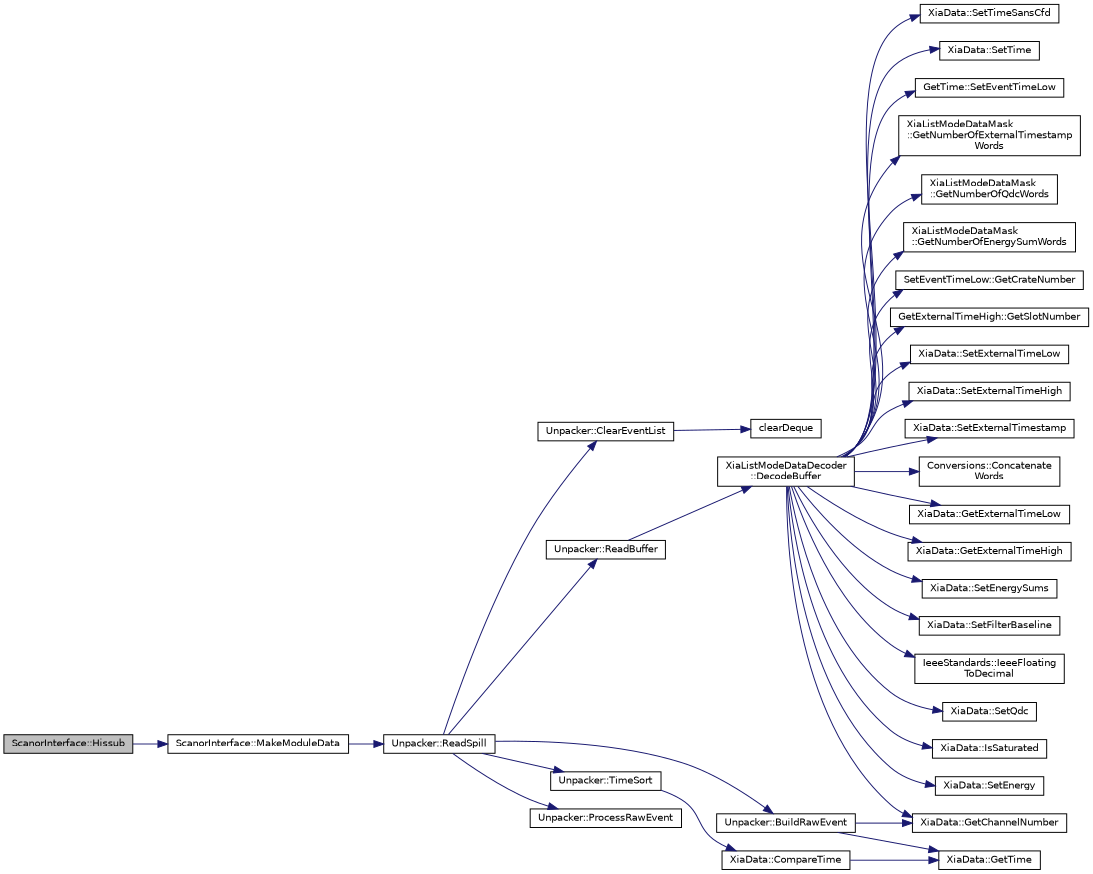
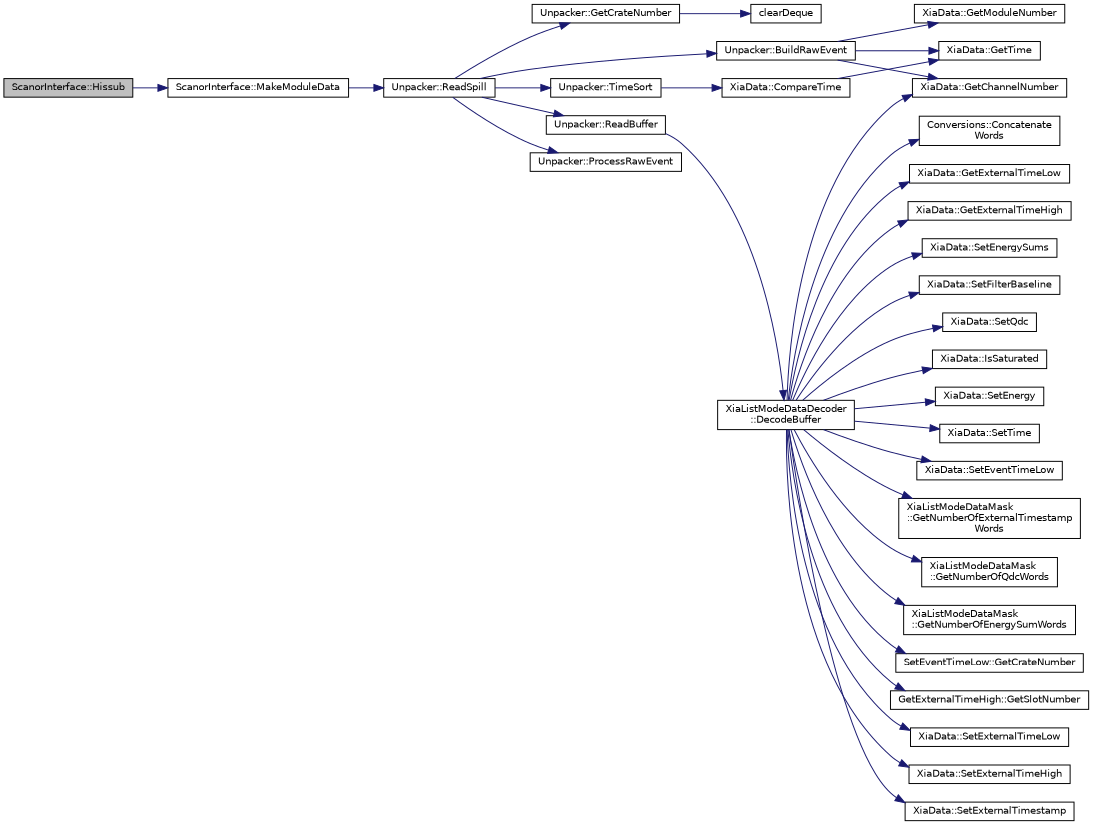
  digraph {
    rankdir=LR
    node [color=black fillcolor=white fontname=Helvetica fontsize=10 shape=record style=filled]
    edge [color=midnightblue fontname=Helvetica fontsize=10 labelfontname=Helvetica labelfontsize=10 style=solid]
    n1 [fillcolor=grey75 fontcolor=black height=0.2 label="ScanorInterface::Hissub" width=0.4]
    n2 [height=0.2 label="ScanorInterface::MakeModuleData" width=0.4]
    n3 [height=0.2 label="Unpacker::ReadSpill" width=0.4]
-   n4 [height=0.2 label="Unpacker::ClearEventList" width=0.4]
+   n4 [height=0.2 label="Unpacker::GetCrateNumber" width=0.4]
    n5 [height=0.2 label="Unpacker::ReadBuffer" width=0.4]
    n6 [height=0.2 label="Unpacker::TimeSort" width=0.4]
    n7 [height=0.2 label="Unpacker::BuildRawEvent" width=0.4]
    n8 [height=0.2 label="Unpacker::ProcessRawEvent" width=0.4]
    n9 [height=0.2 label=clearDeque width=0.4]
    n10 [height=0.2 label="XiaListModeDataDecoder\l::DecodeBuffer" width=0.4]
    n11 [height=0.2 label="XiaData::CompareTime" width=0.4]
    n12 [height=0.2 label="XiaData::GetChannelNumber" width=0.4]
    n13 [height=0.2 label="XiaData::GetTime" width=0.4]
-   n15 [height=0.2 label="GetTime::SetEventTimeLow" width=0.4]
+   n14 [height=0.2 label="XiaData::GetModuleNumber" width=0.4]
+   n15 [height=0.2 label="XiaData::SetEventTimeLow" width=0.4]
    n16 [height=0.2 label="XiaListModeDataMask\l::GetNumberOfExternalTimestamp\lWords" width=0.4]
    n17 [height=0.2 label="XiaListModeDataMask\l::GetNumberOfQdcWords" width=0.4]
    n18 [height=0.2 label="XiaListModeDataMask\l::GetNumberOfEnergySumWords" width=0.4]
    n19 [height=0.2 label="SetEventTimeLow::GetCrateNumber" width=0.4]
    n20 [height=0.2 label="GetExternalTimeHigh::GetSlotNumber" width=0.4]
    n21 [height=0.2 label="XiaData::SetExternalTimeLow" width=0.4]
    n22 [height=0.2 label="XiaData::SetExternalTimeHigh" width=0.4]
    n23 [height=0.2 label="XiaData::SetExternalTimestamp" width=0.4]
    n24 [height=0.2 label="Conversions::Concatenate\lWords" width=0.4]
    n25 [height=0.2 label="XiaData::GetExternalTimeLow" width=0.4]
    n26 [height=0.2 label="XiaData::GetExternalTimeHigh" width=0.4]
    n27 [height=0.2 label="XiaData::SetEnergySums" width=0.4]
    n28 [height=0.2 label="XiaData::SetFilterBaseline" width=0.4]
-   n29 [height=0.2 label="IeeeStandards::IeeeFloating\lToDecimal" width=0.4]
    n30 [height=0.2 label="XiaData::SetQdc" width=0.4]
    n31 [height=0.2 label="XiaData::IsSaturated" width=0.4]
    n32 [height=0.2 label="XiaData::SetEnergy" width=0.4]
-   n33 [height=0.2 label="XiaData::SetTimeSansCfd" width=0.4]
    n34 [height=0.2 label="XiaData::SetTime" width=0.4]
    n1 -> n2
    n2 -> n3
    n3 -> n4
    n3 -> n5
    n3 -> n6
    n3 -> n7
    n3 -> n8
    n4 -> n9
    n5 -> n10
    n6 -> n11
    n7 -> n12
    n7 -> n13
+   n7 -> n14
    n10 -> n12
    n10 -> n15
    n10 -> n16
    n10 -> n17
    n10 -> n18
    n10 -> n19
    n10 -> n20
    n10 -> n21
    n10 -> n22
    n10 -> n23
    n10 -> n24
    n10 -> n25
    n10 -> n26
    n10 -> n27
    n10 -> n28
-   n10 -> n29
    n10 -> n30
    n10 -> n31
    n10 -> n32
-   n10 -> n33
    n10 -> n34
    n11 -> n13
  }
